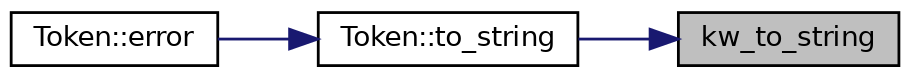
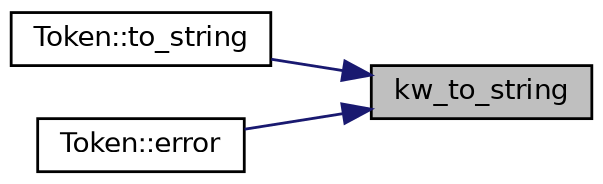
  digraph {
    rankdir=RL
    node [color=black fillcolor=white fontname=Helvetica fontsize=10 shape=record style=filled]
    edge [color=midnightblue dir=back fontname=Helvetica fontsize=10 labelfontname=Helvetica labelfontsize=10 style=solid]
    n1 [fillcolor=grey75 fontcolor=black height=0.2 label=kw_to_string width=0.4]
    n2 [height=0.2 label="Token::to_string" width=0.4]
    n3 [height=0.2 label="Token::error" width=0.4]
    n1 -> n2
-   n2 -> n3
+   n1 -> n3
  }
